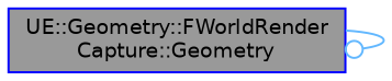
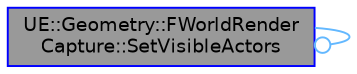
  digraph {
    rankdir=TB
-   n1 [color=blue fillcolor=grey60 fontcolor=black fontname=Helvetica fontsize=10 height=0.2 label="UE::Geometry::FWorldRender\lCapture::Geometry" shape=box style=filled width=0.4]
+   n1 [color=blue fillcolor=grey60 fontcolor=black fontname=Helvetica fontsize=10 height=0.2 label="UE::Geometry::FWorldRender\lCapture::SetVisibleActors" shape=box style=filled width=0.4]
    n1 -> n1 [color=steelblue1 fontname=Helvetica fontsize=10 labelfontname=Helvetica labelfontsize=10 style=solid arrowhead=odot]
  }
